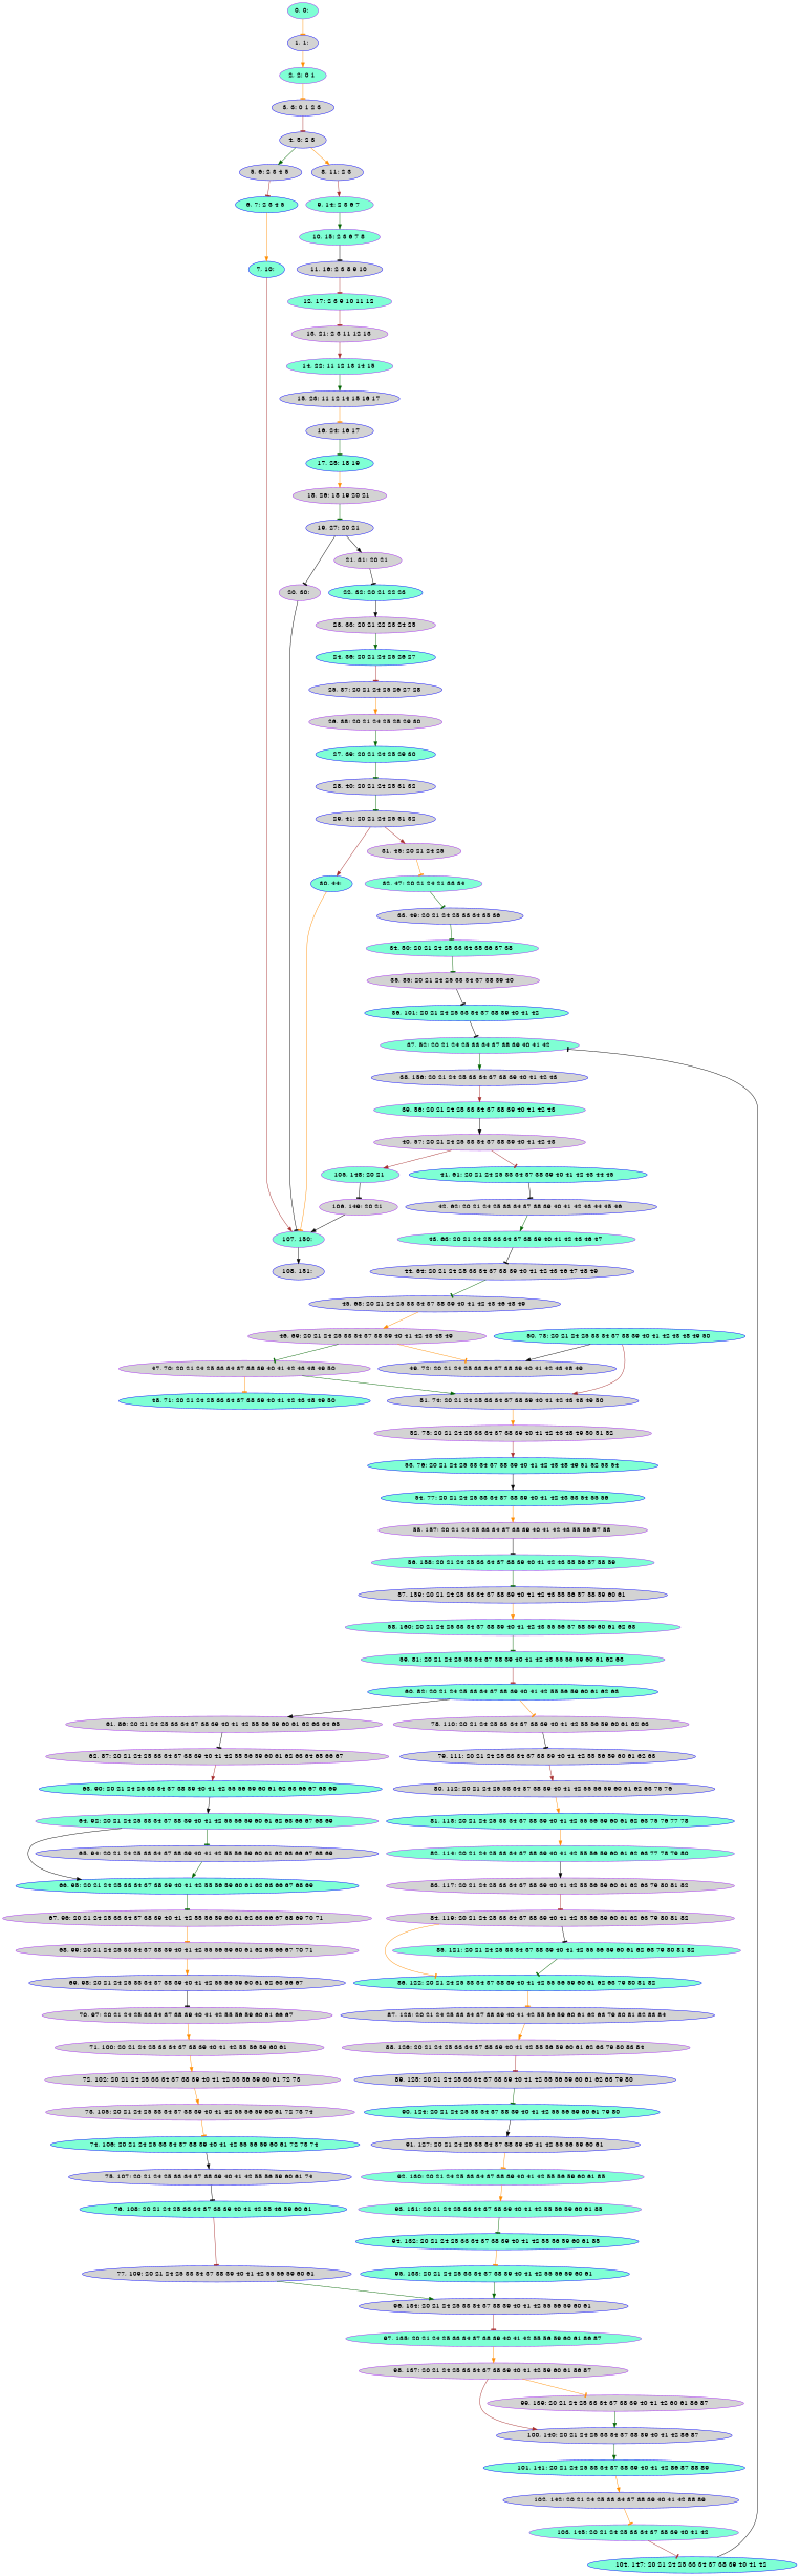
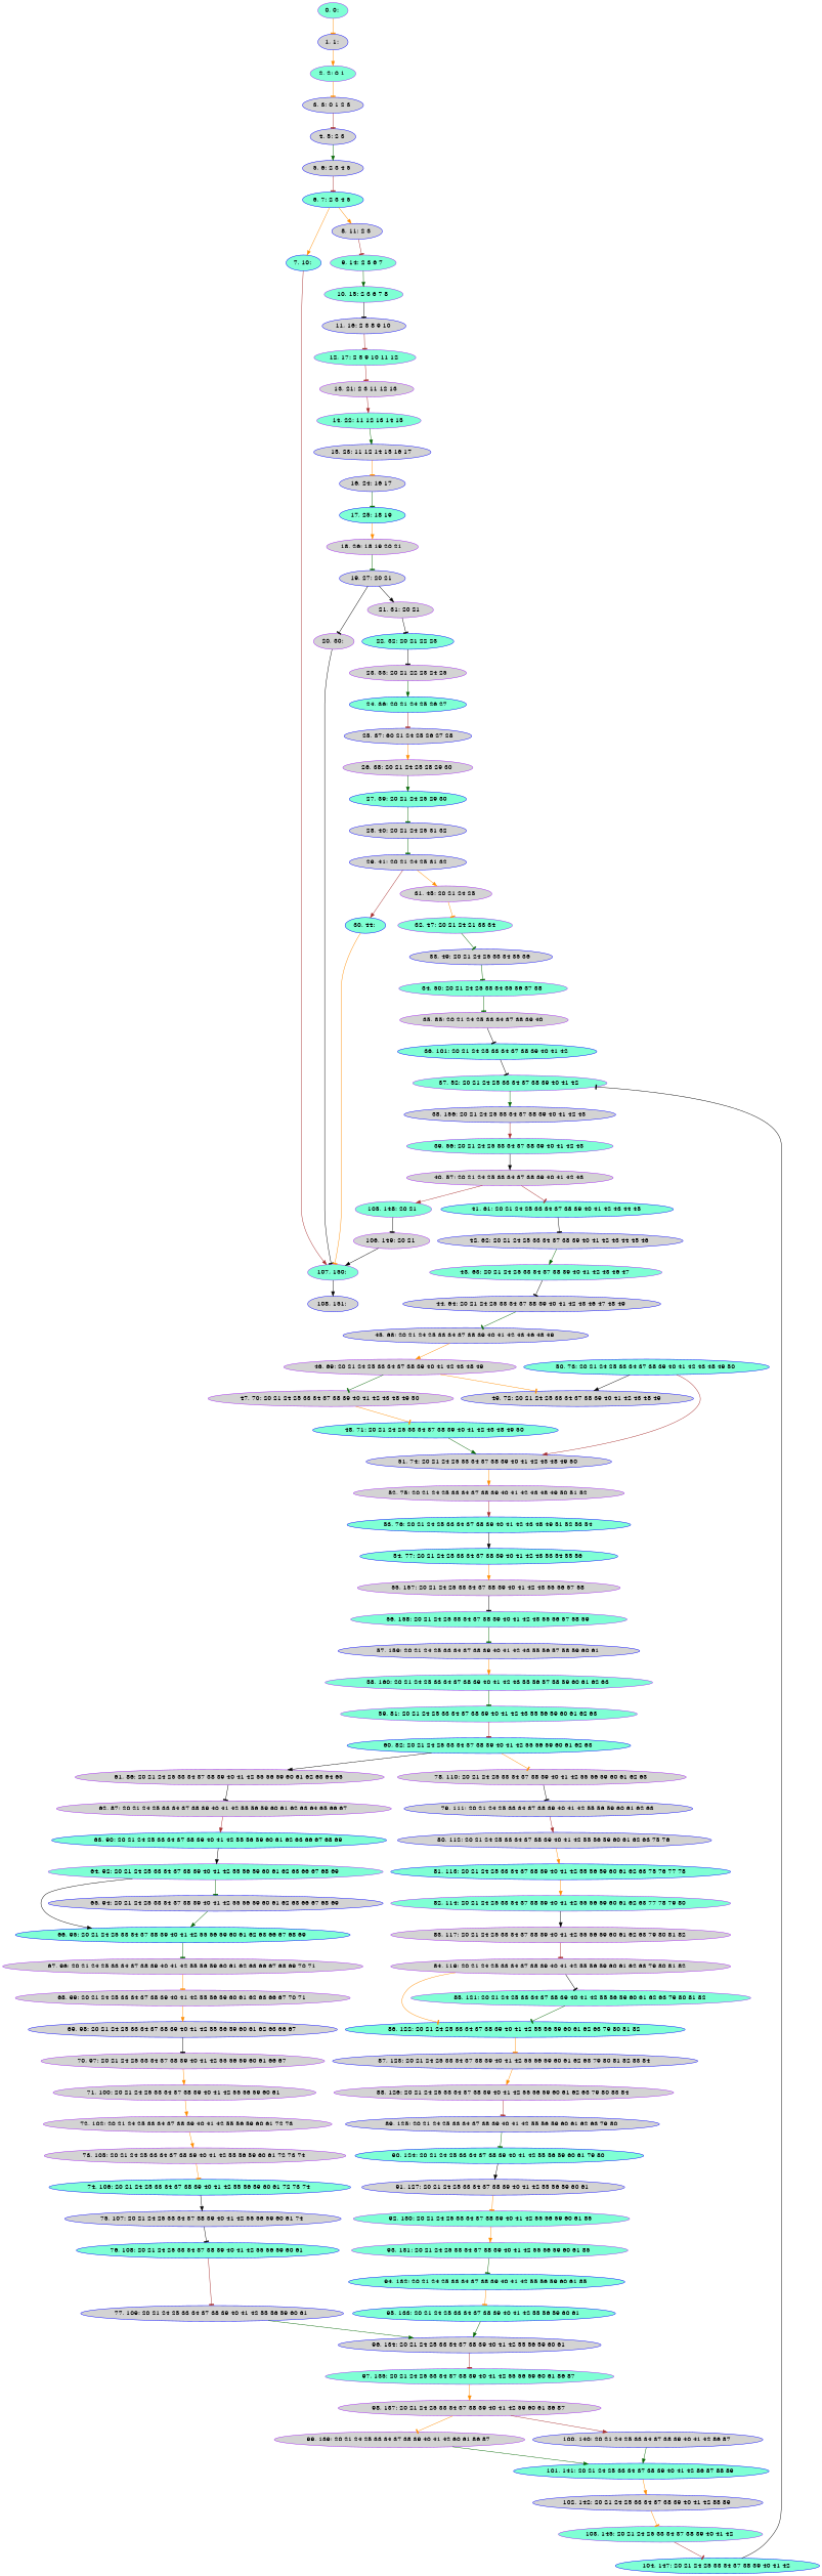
  digraph {
    node [color=blue fillcolor=lightgrey style=filled]
    edge [arrowhead=tee color=darkorange]
    n1 [color=purple fillcolor=aquamarine label="0, 0: "]
    n2 [label="1, 1: "]
    n3 [color=purple fillcolor=aquamarine label="2, 2: 0 1 "]
    n4 [label="3, 3: 0 1 2 3 "]
    n5 [label="4, 5: 2 3 "]
    n6 [label="5, 6: 2 3 4 5 "]
    n7 [fillcolor=aquamarine label="6, 7: 2 3 4 5 "]
    n8 [fillcolor=aquamarine label="7, 10: "]
    n9 [label="8, 11: 2 3 "]
    n10 [color=purple fillcolor=aquamarine label="107, 150: "]
    n11 [color=purple fillcolor=aquamarine label="9, 14: 2 3 6 7 "]
    n12 [label="108, 151: "]
    n13 [color=purple fillcolor=aquamarine label="10, 15: 2 3 6 7 8 "]
    n14 [label="11, 16: 2 3 8 9 10 "]
    n15 [color=purple fillcolor=aquamarine label="12, 17: 2 3 9 10 11 12 "]
    n16 [color=purple label="13, 21: 2 3 11 12 13 "]
    n17 [color=purple fillcolor=aquamarine label="14, 22: 11 12 13 14 15 "]
    n18 [label="15, 23: 11 12 14 15 16 17 "]
    n19 [label="16, 24: 16 17 "]
    n20 [fillcolor=aquamarine label="17, 25: 18 19 "]
    n21 [color=purple label="18, 26: 18 19 20 21 "]
    n22 [label="19, 27: 20 21 "]
    n23 [color=purple label="20, 30: "]
    n24 [color=purple label="21, 31: 20 21 "]
    n25 [fillcolor=aquamarine label="22, 32: 20 21 22 23 "]
    n26 [color=purple label="23, 33: 20 21 22 23 24 25 "]
    n27 [fillcolor=aquamarine label="24, 36: 20 21 24 25 26 27 "]
-   n28 [label="25, 37: 20 21 24 25 26 27 28 "]
+   n28 [label="25, 37: 60 21 24 25 26 27 28"]
    n29 [color=purple label="26, 38: 20 21 24 25 28 29 30 "]
    n30 [fillcolor=aquamarine label="27, 39: 20 21 24 25 29 30 "]
    n31 [label="28, 40: 20 21 24 25 31 32 "]
    n32 [label="29, 41: 20 21 24 25 31 32 "]
    n33 [fillcolor=aquamarine label="30, 44: "]
    n34 [color=purple label="31, 45: 20 21 24 25 "]
    n35 [color=purple fillcolor=aquamarine label="32, 47: 20 21 24 21 33 34"]
    n36 [label="33, 49: 20 21 24 25 33 34 35 36 "]
    n37 [color=purple fillcolor=aquamarine label="34, 50: 20 21 24 25 33 34 35 36 37 38 "]
    n38 [color=purple label="35, 85: 20 21 24 25 33 34 37 38 39 40 "]
    n39 [fillcolor=aquamarine label="36, 101: 20 21 24 25 33 34 37 38 39 40 41 42 "]
    n40 [color=purple fillcolor=aquamarine label="37, 52: 20 21 24 25 33 34 37 38 39 40 41 42 "]
    n41 [label="38, 156: 20 21 24 25 33 34 37 38 39 40 41 42 43 "]
    n42 [color=purple fillcolor=aquamarine label="39, 56: 20 21 24 25 33 34 37 38 39 40 41 42 43 "]
    n43 [color=purple label="40, 57: 20 21 24 25 33 34 37 38 39 40 41 42 43 "]
    n44 [fillcolor=aquamarine label="41, 61: 20 21 24 25 33 34 37 38 39 40 41 42 43 44 45 "]
    n45 [color=purple fillcolor=aquamarine label="105, 148: 20 21 "]
    n46 [label="42, 62: 20 21 24 25 33 34 37 38 39 40 41 42 43 44 45 46 "]
    n47 [color=purple label="106, 149: 20 21 "]
    n48 [color=purple fillcolor=aquamarine label="43, 63: 20 21 24 25 33 34 37 38 39 40 41 42 43 46 47 "]
    n49 [label="44, 64: 20 21 24 25 33 34 37 38 39 40 41 42 43 46 47 48 49 "]
    n50 [label="45, 68: 20 21 24 25 33 34 37 38 39 40 41 42 43 46 48 49 "]
    n51 [color=purple label="46, 69: 20 21 24 25 33 34 37 38 39 40 41 42 43 48 49 "]
    n52 [color=purple label="47, 70: 20 21 24 25 33 34 37 38 39 40 41 42 43 48 49 50 "]
    n53 [label="49, 72: 20 21 24 25 33 34 37 38 39 40 41 42 43 48 49 "]
    n54 [fillcolor=aquamarine label="48, 71: 20 21 24 25 33 34 37 38 39 40 41 42 43 48 49 50 "]
    n55 [label="51, 74: 20 21 24 25 33 34 37 38 39 40 41 42 43 48 49 50 "]
    n56 [color=purple label="52, 75: 20 21 24 25 33 34 37 38 39 40 41 42 43 48 49 50 51 52 "]
    n57 [fillcolor=aquamarine label="50, 73: 20 21 24 25 33 34 37 38 39 40 41 42 43 48 49 50 "]
    n58 [fillcolor=aquamarine label="53, 76: 20 21 24 25 33 34 37 38 39 40 41 42 43 48 49 51 52 53 54 "]
    n59 [fillcolor=aquamarine label="54, 77: 20 21 24 25 33 34 37 38 39 40 41 42 43 53 54 55 56 "]
    n60 [color=purple label="55, 157: 20 21 24 25 33 34 37 38 39 40 41 42 43 55 56 57 58 "]
    n61 [color=purple fillcolor=aquamarine label="56, 158: 20 21 24 25 33 34 37 38 39 40 41 42 43 55 56 57 58 59 "]
    n62 [label="57, 159: 20 21 24 25 33 34 37 38 39 40 41 42 43 55 56 57 58 59 60 61 "]
    n63 [color=purple fillcolor=aquamarine label="58, 160: 20 21 24 25 33 34 37 38 39 40 41 42 43 55 56 57 58 59 60 61 62 63 "]
    n64 [color=purple fillcolor=aquamarine label="59, 81: 20 21 24 25 33 34 37 38 39 40 41 42 43 55 56 59 60 61 62 63 "]
    n65 [fillcolor=aquamarine label="60, 82: 20 21 24 25 33 34 37 38 39 40 41 42 55 56 59 60 61 62 63 "]
    n66 [color=purple label="61, 86: 20 21 24 25 33 34 37 38 39 40 41 42 55 56 59 60 61 62 63 64 65 "]
    n67 [color=purple label="78, 110: 20 21 24 25 33 34 37 38 39 40 41 42 55 56 59 60 61 62 63 "]
    n68 [color=purple label="62, 87: 20 21 24 25 33 34 37 38 39 40 41 42 55 56 59 60 61 62 63 64 65 66 67 "]
    n69 [label="79, 111: 20 21 24 25 33 34 37 38 39 40 41 42 55 56 59 60 61 62 63 "]
    n70 [fillcolor=aquamarine label="63, 90: 20 21 24 25 33 34 37 38 39 40 41 42 55 56 59 60 61 62 63 66 67 68 69 "]
    n71 [color=purple fillcolor=aquamarine label="64, 92: 20 21 24 25 33 34 37 38 39 40 41 42 55 56 59 60 61 62 63 66 67 68 69 "]
    n72 [label="65, 94: 20 21 24 25 33 34 37 38 39 40 41 42 55 56 59 60 61 62 63 66 67 68 69 "]
    n73 [fillcolor=aquamarine label="66, 95: 20 21 24 25 33 34 37 38 39 40 41 42 55 56 59 60 61 62 63 66 67 68 69 "]
    n74 [color=purple label="67, 96: 20 21 24 25 33 34 37 38 39 40 41 42 55 56 59 60 61 62 63 66 67 68 69 70 71 "]
    n75 [color=purple label="68, 99: 20 21 24 25 33 34 37 38 39 40 41 42 55 56 59 60 61 62 63 66 67 70 71 "]
    n76 [label="69, 98: 20 21 24 25 33 34 37 38 39 40 41 42 55 56 59 60 61 62 63 66 67 "]
    n77 [color=purple label="70, 97: 20 21 24 25 33 34 37 38 39 40 41 42 55 56 59 60 61 66 67 "]
    n78 [color=purple label="71, 100: 20 21 24 25 33 34 37 38 39 40 41 42 55 56 59 60 61 "]
    n79 [color=purple label="72, 102: 20 21 24 25 33 34 37 38 39 40 41 42 55 56 59 60 61 72 73 "]
    n80 [color=purple label="73, 105: 20 21 24 25 33 34 37 38 39 40 41 42 55 56 59 60 61 72 73 74 "]
    n81 [fillcolor=aquamarine label="74, 106: 20 21 24 25 33 34 37 38 39 40 41 42 55 56 59 60 61 72 73 74 "]
    n82 [label="75, 107: 20 21 24 25 33 34 37 38 39 40 41 42 55 56 59 60 61 74 "]
-   n83 [fillcolor=aquamarine label="76, 108: 20 21 24 25 33 34 37 38 39 40 41 42 55 46 59 60 61"]
+   n83 [fillcolor=aquamarine label="76, 108: 20 21 24 25 33 34 37 38 39 40 41 42 55 56 59 60 61 "]
    n84 [label="77, 109: 20 21 24 25 33 34 37 38 39 40 41 42 55 56 59 60 61 "]
    n85 [label="96, 134: 20 21 24 25 33 34 37 38 39 40 41 42 55 56 59 60 61 "]
    n86 [color=purple fillcolor=aquamarine label="97, 135: 20 21 24 25 33 34 37 38 39 40 41 42 55 56 59 60 61 86 87 "]
    n87 [label="80, 112: 20 21 24 25 33 34 37 38 39 40 41 42 55 56 59 60 61 62 63 75 76 "]
    n88 [fillcolor=aquamarine label="81, 113: 20 21 24 25 33 34 37 38 39 40 41 42 55 56 59 60 61 62 63 75 76 77 78 "]
    n89 [color=purple fillcolor=aquamarine label="82, 114: 20 21 24 25 33 34 37 38 39 40 41 42 55 56 59 60 61 62 63 77 78 79 80 "]
    n90 [color=purple label="83, 117: 20 21 24 25 33 34 37 38 39 40 41 42 55 56 59 60 61 62 63 79 80 81 82 "]
    n91 [color=purple label="84, 119: 20 21 24 25 33 34 37 38 39 40 41 42 55 56 59 60 61 62 63 79 80 81 82 "]
    n92 [color=purple fillcolor=aquamarine label="85, 121: 20 21 24 25 33 34 37 38 39 40 41 42 55 56 59 60 61 62 63 79 80 81 82 "]
    n93 [fillcolor=aquamarine label="86, 122: 20 21 24 25 33 34 37 38 39 40 41 42 55 56 59 60 61 62 63 79 80 81 82 "]
    n94 [label="87, 123: 20 21 24 25 33 34 37 38 39 40 41 42 55 56 59 60 61 62 63 79 80 81 82 83 84 "]
    n95 [color=purple label="88, 126: 20 21 24 25 33 34 37 38 39 40 41 42 55 56 59 60 61 62 63 79 80 83 84 "]
    n96 [label="89, 125: 20 21 24 25 33 34 37 38 39 40 41 42 55 56 59 60 61 62 63 79 80 "]
    n97 [fillcolor=aquamarine label="90, 124: 20 21 24 25 33 34 37 38 39 40 41 42 55 56 59 60 61 79 80 "]
    n98 [label="91, 127: 20 21 24 25 33 34 37 38 39 40 41 42 55 56 59 60 61 "]
    n99 [color=purple fillcolor=aquamarine label="92, 130: 20 21 24 25 33 34 37 38 39 40 41 42 55 56 59 60 61 85 "]
    n100 [color=purple fillcolor=aquamarine label="93, 131: 20 21 24 25 33 34 37 38 39 40 41 42 55 56 59 60 61 85 "]
    n101 [fillcolor=aquamarine label="94, 132: 20 21 24 25 33 34 37 38 39 40 41 42 55 56 59 60 61 85 "]
    n102 [fillcolor=aquamarine label="95, 133: 20 21 24 25 33 34 37 38 39 40 41 42 55 56 59 60 61 "]
    n103 [color=purple label="98, 137: 20 21 24 25 33 34 37 38 39 40 41 42 59 60 61 86 87 "]
    n104 [color=purple label="99, 139: 20 21 24 25 33 34 37 38 39 40 41 42 60 61 86 87 "]
    n105 [label="100, 140: 20 21 24 25 33 34 37 38 39 40 41 42 86 87 "]
    n106 [fillcolor=aquamarine label="101, 141: 20 21 24 25 33 34 37 38 39 40 41 42 86 87 88 89 "]
    n107 [label="102, 142: 20 21 24 25 33 34 37 38 39 40 41 42 88 89 "]
    n108 [color=purple fillcolor=aquamarine label="103, 145: 20 21 24 25 33 34 37 38 39 40 41 42 "]
    n109 [fillcolor=aquamarine label="104, 147: 20 21 24 25 33 34 37 38 39 40 41 42 "]
    n1 -> n2
    n2 -> n3 [arrowhead=normal]
    n3 -> n4
    n4 -> n5 [color=brown]
    n5 -> n6 [arrowhead=normal color=darkgreen]
    n6 -> n7 [color=brown]
    n7 -> n8 [arrowhead=normal]
-   n5 -> n9 [arrowhead=normal]
+   n7 -> n9 [arrowhead=normal]
    n8 -> n10 [arrowhead=normal color=brown]
-   n9 -> n11 [arrowhead=normal color=brown]
+   n9 -> n11 [color=brown]
    n10 -> n12 [arrowhead=normal color=black]
    n11 -> n13 [arrowhead=normal color=darkgreen]
    n13 -> n14 [color=black]
    n14 -> n15 [color=brown]
    n15 -> n16 [color=brown]
    n16 -> n17 [arrowhead=normal color=brown]
    n17 -> n18 [arrowhead=normal color=darkgreen]
    n18 -> n19
    n19 -> n20 [color=darkgreen]
    n20 -> n21 [arrowhead=normal]
    n21 -> n22 [color=darkgreen]
    n22 -> n23 [color=black]
    n22 -> n24 [arrowhead=normal color=black]
    n23 -> n10 [color=black]
    n24 -> n25 [color=black]
-   n25 -> n26 [arrowhead=normal color=black]
+   n25 -> n26 [color=black]
    n26 -> n27 [arrowhead=normal color=darkgreen]
    n27 -> n28 [color=brown]
    n28 -> n29 [arrowhead=normal]
    n29 -> n30 [arrowhead=normal color=darkgreen]
    n30 -> n31 [color=darkgreen]
    n31 -> n32 [color=darkgreen]
    n32 -> n33 [arrowhead=normal color=brown]
-   n32 -> n34 [arrowhead=normal color=brown]
+   n32 -> n34 [arrowhead=normal]
    n33 -> n10
    n34 -> n35
    n35 -> n36 [color=darkgreen]
    n36 -> n37 [color=darkgreen]
    n37 -> n38 [color=darkgreen]
    n38 -> n39 [color=black]
    n39 -> n40 [color=black]
    n40 -> n41 [arrowhead=normal color=darkgreen]
    n41 -> n42 [arrowhead=normal color=brown]
    n42 -> n43 [arrowhead=normal color=black]
    n43 -> n44 [color=brown]
    n43 -> n45 [arrowhead=normal color=brown]
    n44 -> n46 [color=black]
    n45 -> n47 [color=black]
    n46 -> n48 [arrowhead=normal color=darkgreen]
    n47 -> n10 [arrowhead=normal color=black]
    n48 -> n49 [color=black]
    n49 -> n50 [color=darkgreen]
    n50 -> n51 [arrowhead=normal]
    n51 -> n52 [color=darkgreen]
    n51 -> n53
    n52 -> n54
-   n52 -> n55 [arrowhead=normal color=darkgreen]
+   n54 -> n55 [arrowhead=normal color=darkgreen]
    n55 -> n56 [arrowhead=normal]
    n56 -> n58 [arrowhead=normal color=brown]
    n57 -> n53 [arrowhead=normal color=black]
    n57 -> n55 [arrowhead=normal color=brown]
    n58 -> n59 [arrowhead=normal color=black]
    n59 -> n60 [arrowhead=normal]
    n60 -> n61 [color=black]
    n61 -> n62 [color=darkgreen]
    n62 -> n63 [arrowhead=normal]
    n63 -> n64 [color=darkgreen]
    n64 -> n65 [color=brown]
    n65 -> n66 [arrowhead=normal color=black]
    n65 -> n67
    n66 -> n68 [color=black]
    n67 -> n69 [color=black]
    n68 -> n70 [arrowhead=normal color=brown]
    n69 -> n87 [arrowhead=normal color=brown]
    n70 -> n71 [arrowhead=normal color=black]
    n71 -> n72 [color=darkgreen]
    n71 -> n73 [arrowhead=normal color=black]
    n72 -> n73 [arrowhead=normal color=darkgreen]
    n73 -> n74 [color=darkgreen]
    n74 -> n75
    n75 -> n76 [arrowhead=normal]
    n76 -> n77 [color=black]
    n77 -> n78 [arrowhead=normal]
    n78 -> n79 [arrowhead=normal]
    n79 -> n80 [arrowhead=normal]
    n80 -> n81
    n81 -> n82 [arrowhead=normal color=black]
    n82 -> n83 [color=black]
    n83 -> n84 [color=brown]
    n84 -> n85 [arrowhead=normal color=darkgreen]
    n85 -> n86 [color=brown]
    n86 -> n103 [arrowhead=normal]
    n87 -> n88 [arrowhead=normal]
    n88 -> n89 [arrowhead=normal]
    n89 -> n90 [arrowhead=normal color=black]
    n90 -> n91 [color=brown]
    n91 -> n92 [color=black]
    n91 -> n93
    n92 -> n93 [color=darkgreen]
    n93 -> n94
    n94 -> n95 [arrowhead=normal]
    n95 -> n96 [color=brown]
    n96 -> n97 [color=darkgreen]
    n97 -> n98 [arrowhead=normal color=black]
    n98 -> n99
    n99 -> n100 [arrowhead=normal]
    n100 -> n101 [color=darkgreen]
    n101 -> n102
    n102 -> n85 [arrowhead=normal color=darkgreen]
    n103 -> n104
    n103 -> n105 [arrowhead=normal color=brown]
-   n104 -> n105 [arrowhead=normal color=darkgreen]
+   n104 -> n106 [arrowhead=normal color=darkgreen]
    n105 -> n106 [arrowhead=normal color=darkgreen]
    n106 -> n107 [arrowhead=normal]
    n107 -> n108
    n108 -> n109 [color=brown]
    n109 -> n40 [color=black]
  }
